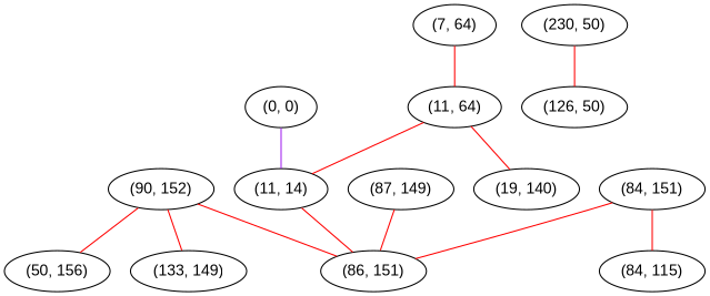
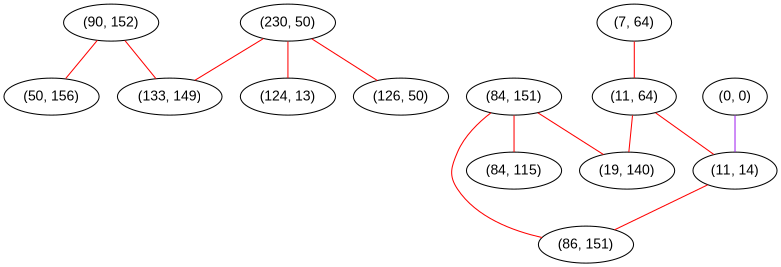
  graph {
    fontname="Liberation Sans"
    node [fontname="Liberation Sans"]
    edge [color=red fontname="Liberation Sans" weight=1]
    n1 [label="(50, 156)"]
    "(90, 152)"
    "(133, 149)"
    "(86, 151)"
    "(84, 151)"
    "(19, 140)"
    n7 [label="(84, 115)"]
    "(0, 0)"
    "(11, 14)"
    "(7, 64)"
    "(11, 64)"
    n12 [label="(230, 50)"]
+   "(124, 13)"
    "(126, 50)"
-   "(87, 149)"
    "(90, 152)" -- n1
    "(90, 152)" -- "(133, 149)"
-   "(90, 152)" -- "(86, 151)"
    "(84, 151)" -- "(86, 151)"
+   "(84, 151)" -- "(19, 140)"
    "(84, 151)" -- n7
    "(0, 0)" -- "(11, 14)" [color=purple weight=4]
    "(11, 14)" -- "(86, 151)"
    "(7, 64)" -- "(11, 64)"
    "(11, 64)" -- "(19, 140)"
    "(11, 64)" -- "(11, 14)"
+   n12 -- "(133, 149)"
+   n12 -- "(124, 13)"
    n12 -- "(126, 50)"
-   "(87, 149)" -- "(86, 151)"
  }
